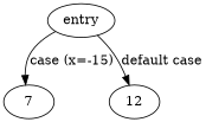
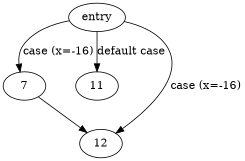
  digraph {
    n1 [label=entry]
    7
+   11
    12
-   n1 -> 7 [label="case (x=-15)"]
-   n1 -> 12 [label="default case"]
+   n1 -> 7 [label="case (x=-16)"]
+   n1 -> 11 [label="default case"]
+   n1 -> 12 [label="case (x=-16)"]
+   7 -> 12
  }
